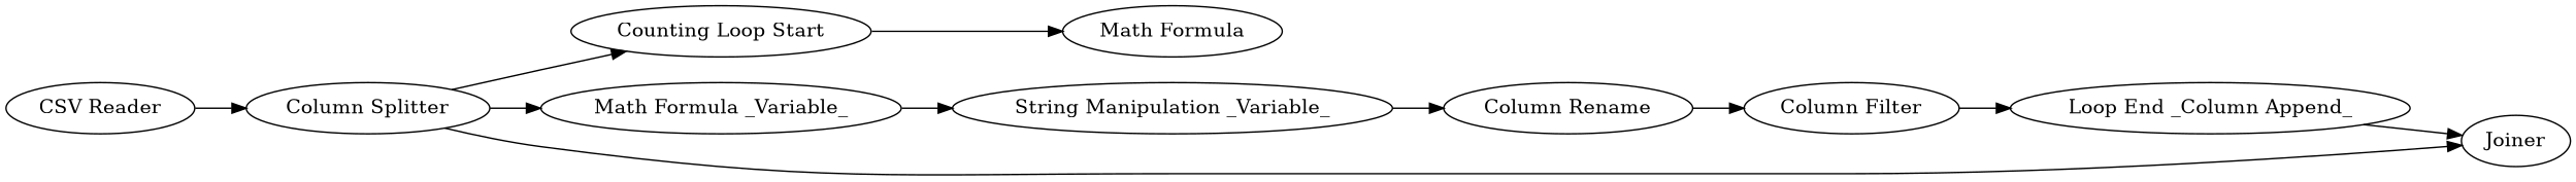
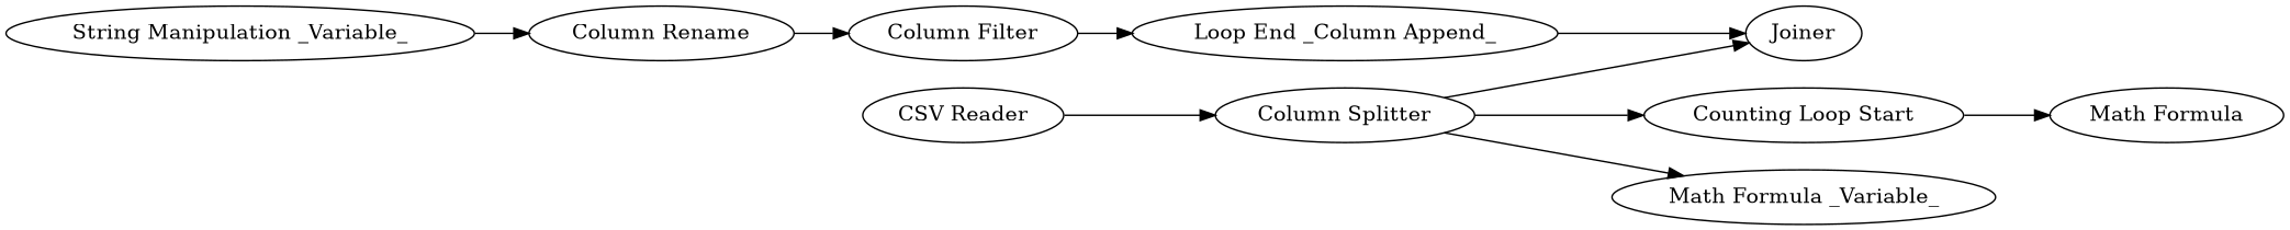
  digraph {
    rankdir=LR
    n1 [label="Counting Loop Start"]
    n2 [label="Math Formula"]
    n3 [label="Math Formula _Variable_"]
    n4 [label="String Manipulation _Variable_"]
    n5 [label="Column Rename"]
    n6 [label="Loop End _Column Append_"]
    n7 [label=Joiner]
    n8 [label="Column Filter"]
    n9 [label="CSV Reader"]
    n10 [label="Column Splitter"]
    n1 -> n2
-   n3 -> n4
    n4 -> n5
    n5 -> n8
    n6 -> n7
    n8 -> n6
    n9 -> n10
    n10 -> n1
    n10 -> n3
    n10 -> n7
  }
